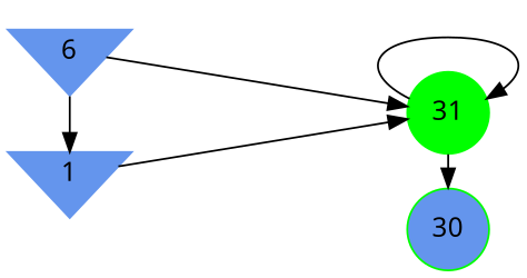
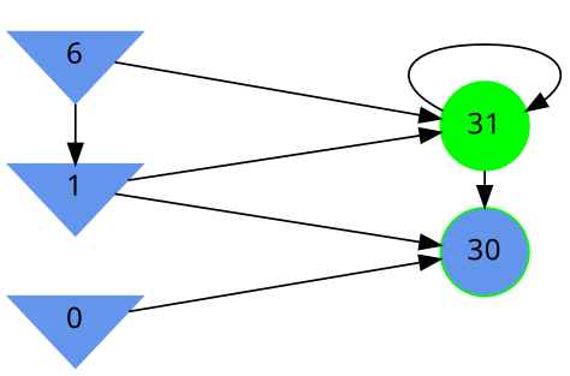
  digraph {
    fontname="Noto Sans"
    rankdir=LR
    ranksep=2.0
    node [color=cornflowerblue fontname="Noto Sans" shape=invtriangle style=filled]
    edge [fontname="Noto Sans"]
+   0
    1
    6
    30 [color=green fillcolor=cornflowerblue shape=circle]
    31 [color=green shape=circle]
    subgraph sub_1 {
      rank=same
+     0
      1
      6
    }
    subgraph sub_2 {
      rank=same
    }
    subgraph sub_3 {
      rank=same
      30
      31
    }
+   0 -> 30
+   1 -> 30
    1 -> 31
    6 -> 1
    6 -> 31
    31 -> 30
    31 -> 31
  }
